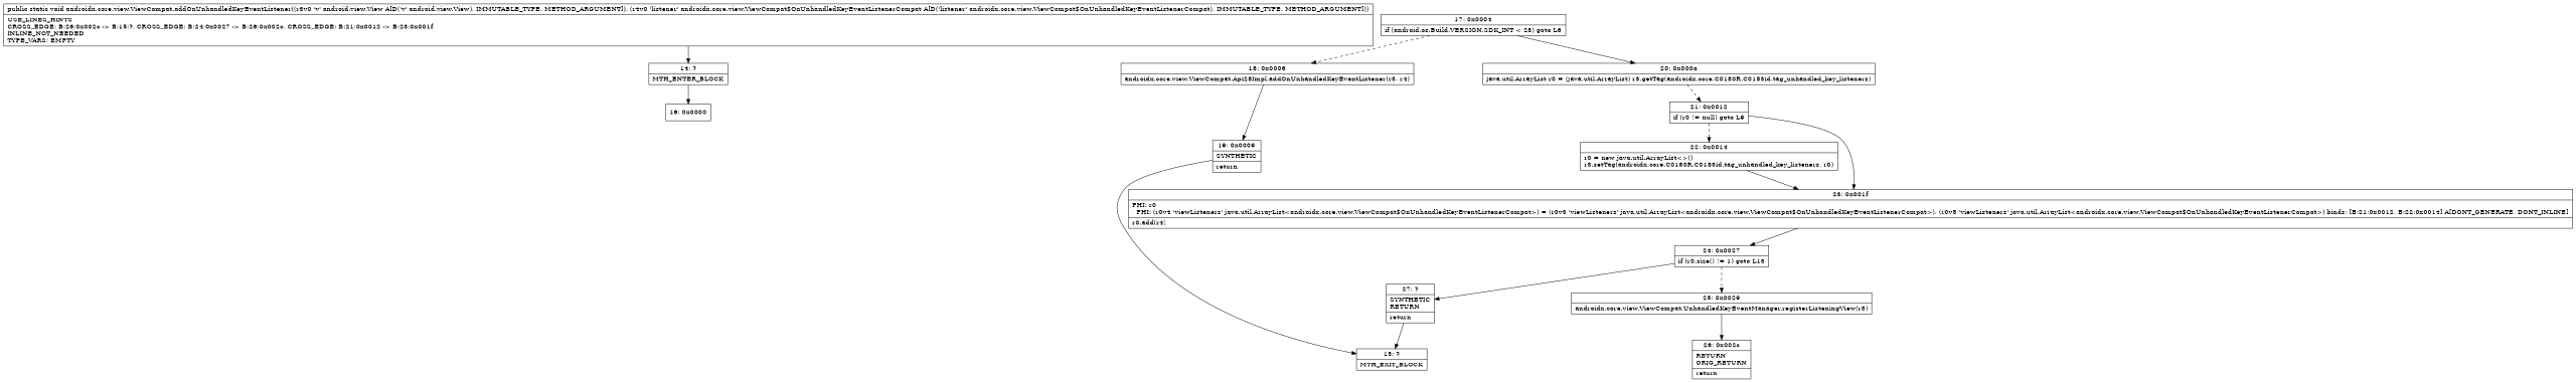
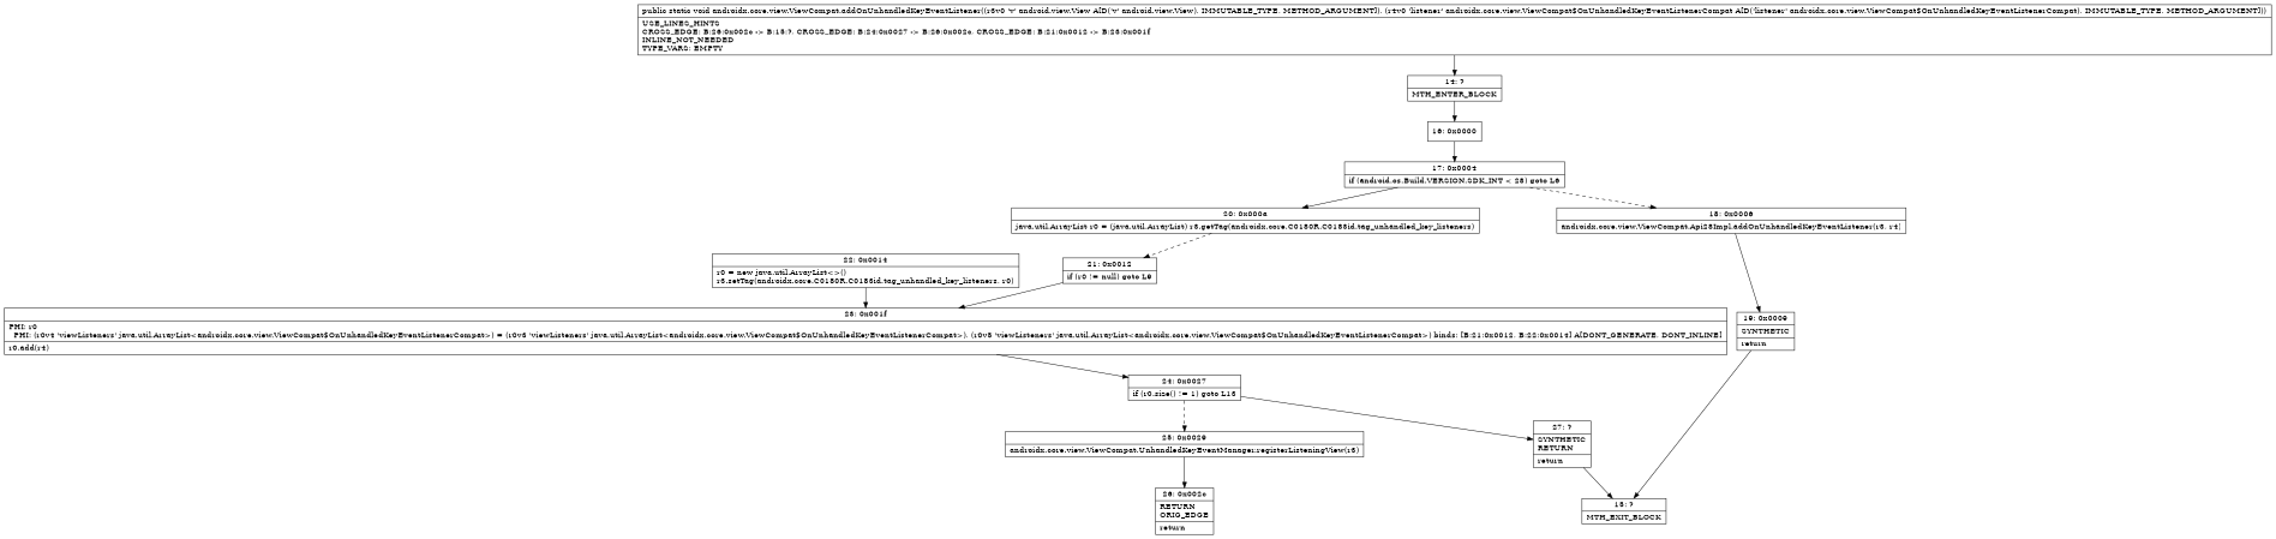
  digraph {
    node [shape=record]
    n1 [label="{14\:\ ?|MTH_ENTER_BLOCK\l}"]
    n2 [label="{16\:\ 0x0000}"]
    n3 [label="{17\:\ 0x0004|if (android.os.Build.VERSION.SDK_INT \< 28) goto L6\l}"]
    n4 [label="{18\:\ 0x0006|androidx.core.view.ViewCompat.Api28Impl.addOnUnhandledKeyEventListener(r3, r4)\l}"]
    n5 [label="{20\:\ 0x000a|java.util.ArrayList r0 = (java.util.ArrayList) r3.getTag(androidx.core.C0180R.C0183id.tag_unhandled_key_listeners)\l}"]
    n6 [label="{19\:\ 0x0009|SYNTHETIC\l|return\l}"]
    n7 [label="{21\:\ 0x0012|if (r0 != null) goto L9\l}"]
    n8 [label="{15\:\ ?|MTH_EXIT_BLOCK\l}"]
    n9 [label="{22\:\ 0x0014|r0 = new java.util.ArrayList\<\>()\lr3.setTag(androidx.core.C0180R.C0183id.tag_unhandled_key_listeners, r0)\l}"]
    n10 [label="{23\:\ 0x001f|PHI: r0 \l  PHI: (r0v4 'viewListeners' java.util.ArrayList\<androidx.core.view.ViewCompat$OnUnhandledKeyEventListenerCompat\>) = (r0v3 'viewListeners' java.util.ArrayList\<androidx.core.view.ViewCompat$OnUnhandledKeyEventListenerCompat\>), (r0v5 'viewListeners' java.util.ArrayList\<androidx.core.view.ViewCompat$OnUnhandledKeyEventListenerCompat\>) binds: [B:21:0x0012, B:22:0x0014] A[DONT_GENERATE, DONT_INLINE]\l|r0.add(r4)\l}"]
    n11 [label="{24\:\ 0x0027|if (r0.size() != 1) goto L13\l}"]
    n12 [label="{25\:\ 0x0029|androidx.core.view.ViewCompat.UnhandledKeyEventManager.registerListeningView(r3)\l}"]
    n13 [label="{27\:\ ?|SYNTHETIC\lRETURN\l|return\l}"]
-   n14 [label="{26\:\ 0x002c|RETURN\lORIG_RETURN\l|return\l}"]
+   n14 [label="{26\:\ 0x002c|RETURN\lORIG_EDGE\l|return\l}"]
    n15 [label="{public static void androidx.core.view.ViewCompat.addOnUnhandledKeyEventListener((r3v0 'v' android.view.View A[D('v' android.view.View), IMMUTABLE_TYPE, METHOD_ARGUMENT]), (r4v0 'listener' androidx.core.view.ViewCompat$OnUnhandledKeyEventListenerCompat A[D('listener' androidx.core.view.ViewCompat$OnUnhandledKeyEventListenerCompat), IMMUTABLE_TYPE, METHOD_ARGUMENT]))  | USE_LINES_HINTS\lCROSS_EDGE: B:26:0x002c \-\> B:15:?, CROSS_EDGE: B:24:0x0027 \-\> B:26:0x002c, CROSS_EDGE: B:21:0x0012 \-\> B:23:0x001f\lINLINE_NOT_NEEDED\lTYPE_VARS: EMPTY\l}"]
    n1 -> n2
+   n2 -> n3
    n3 -> n4 [style=dashed]
    n3 -> n5
    n4 -> n6
    n5 -> n7 [style=dashed]
    n6 -> n8
-   n7 -> n9 [style=dashed]
    n7 -> n10
    n9 -> n10
    n10 -> n11
    n11 -> n12 [style=dashed]
    n11 -> n13
    n12 -> n14
    n13 -> n8
    n15 -> n1
  }
